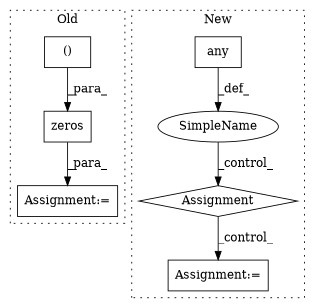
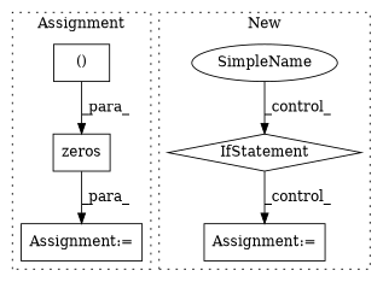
  digraph {
    node [a=32 l=1 shape=box]
    n1 [l="15,2" label=zeros s="2753,2824"]
    n2 [a=7 label="Assignment:=" s=2719]
    n3 [a=106 l=56 label="()" s=2768]
-   n4 [l=5 label=any s=2979]
-   n5 [a=25 l="4,2" label=Assignment s="2946,2984" shape=diamond]
+   n5 [a=25 l="4,2" label=IfStatement s="2946,2984" shape=diamond]
    n6 [a=42 label=SimpleName shape=ellipse l=""]
    n7 [a=7 label="Assignment:=" s=3126]
    subgraph cluster_1 {
-     label=Old
+     label=Assignment
      style=dotted
      n1
      n2
      n3
    }
    subgraph cluster_2 {
      label=New
      style=dotted
-     n4
      n5
      n6
      n7
    }
    n1 -> n2 [label=_para_]
    n3 -> n1 [label=_para_]
-   n4 -> n6 [label=_def_]
    n5 -> n7 [label=_control_]
    n6 -> n5 [label=_control_]
  }
